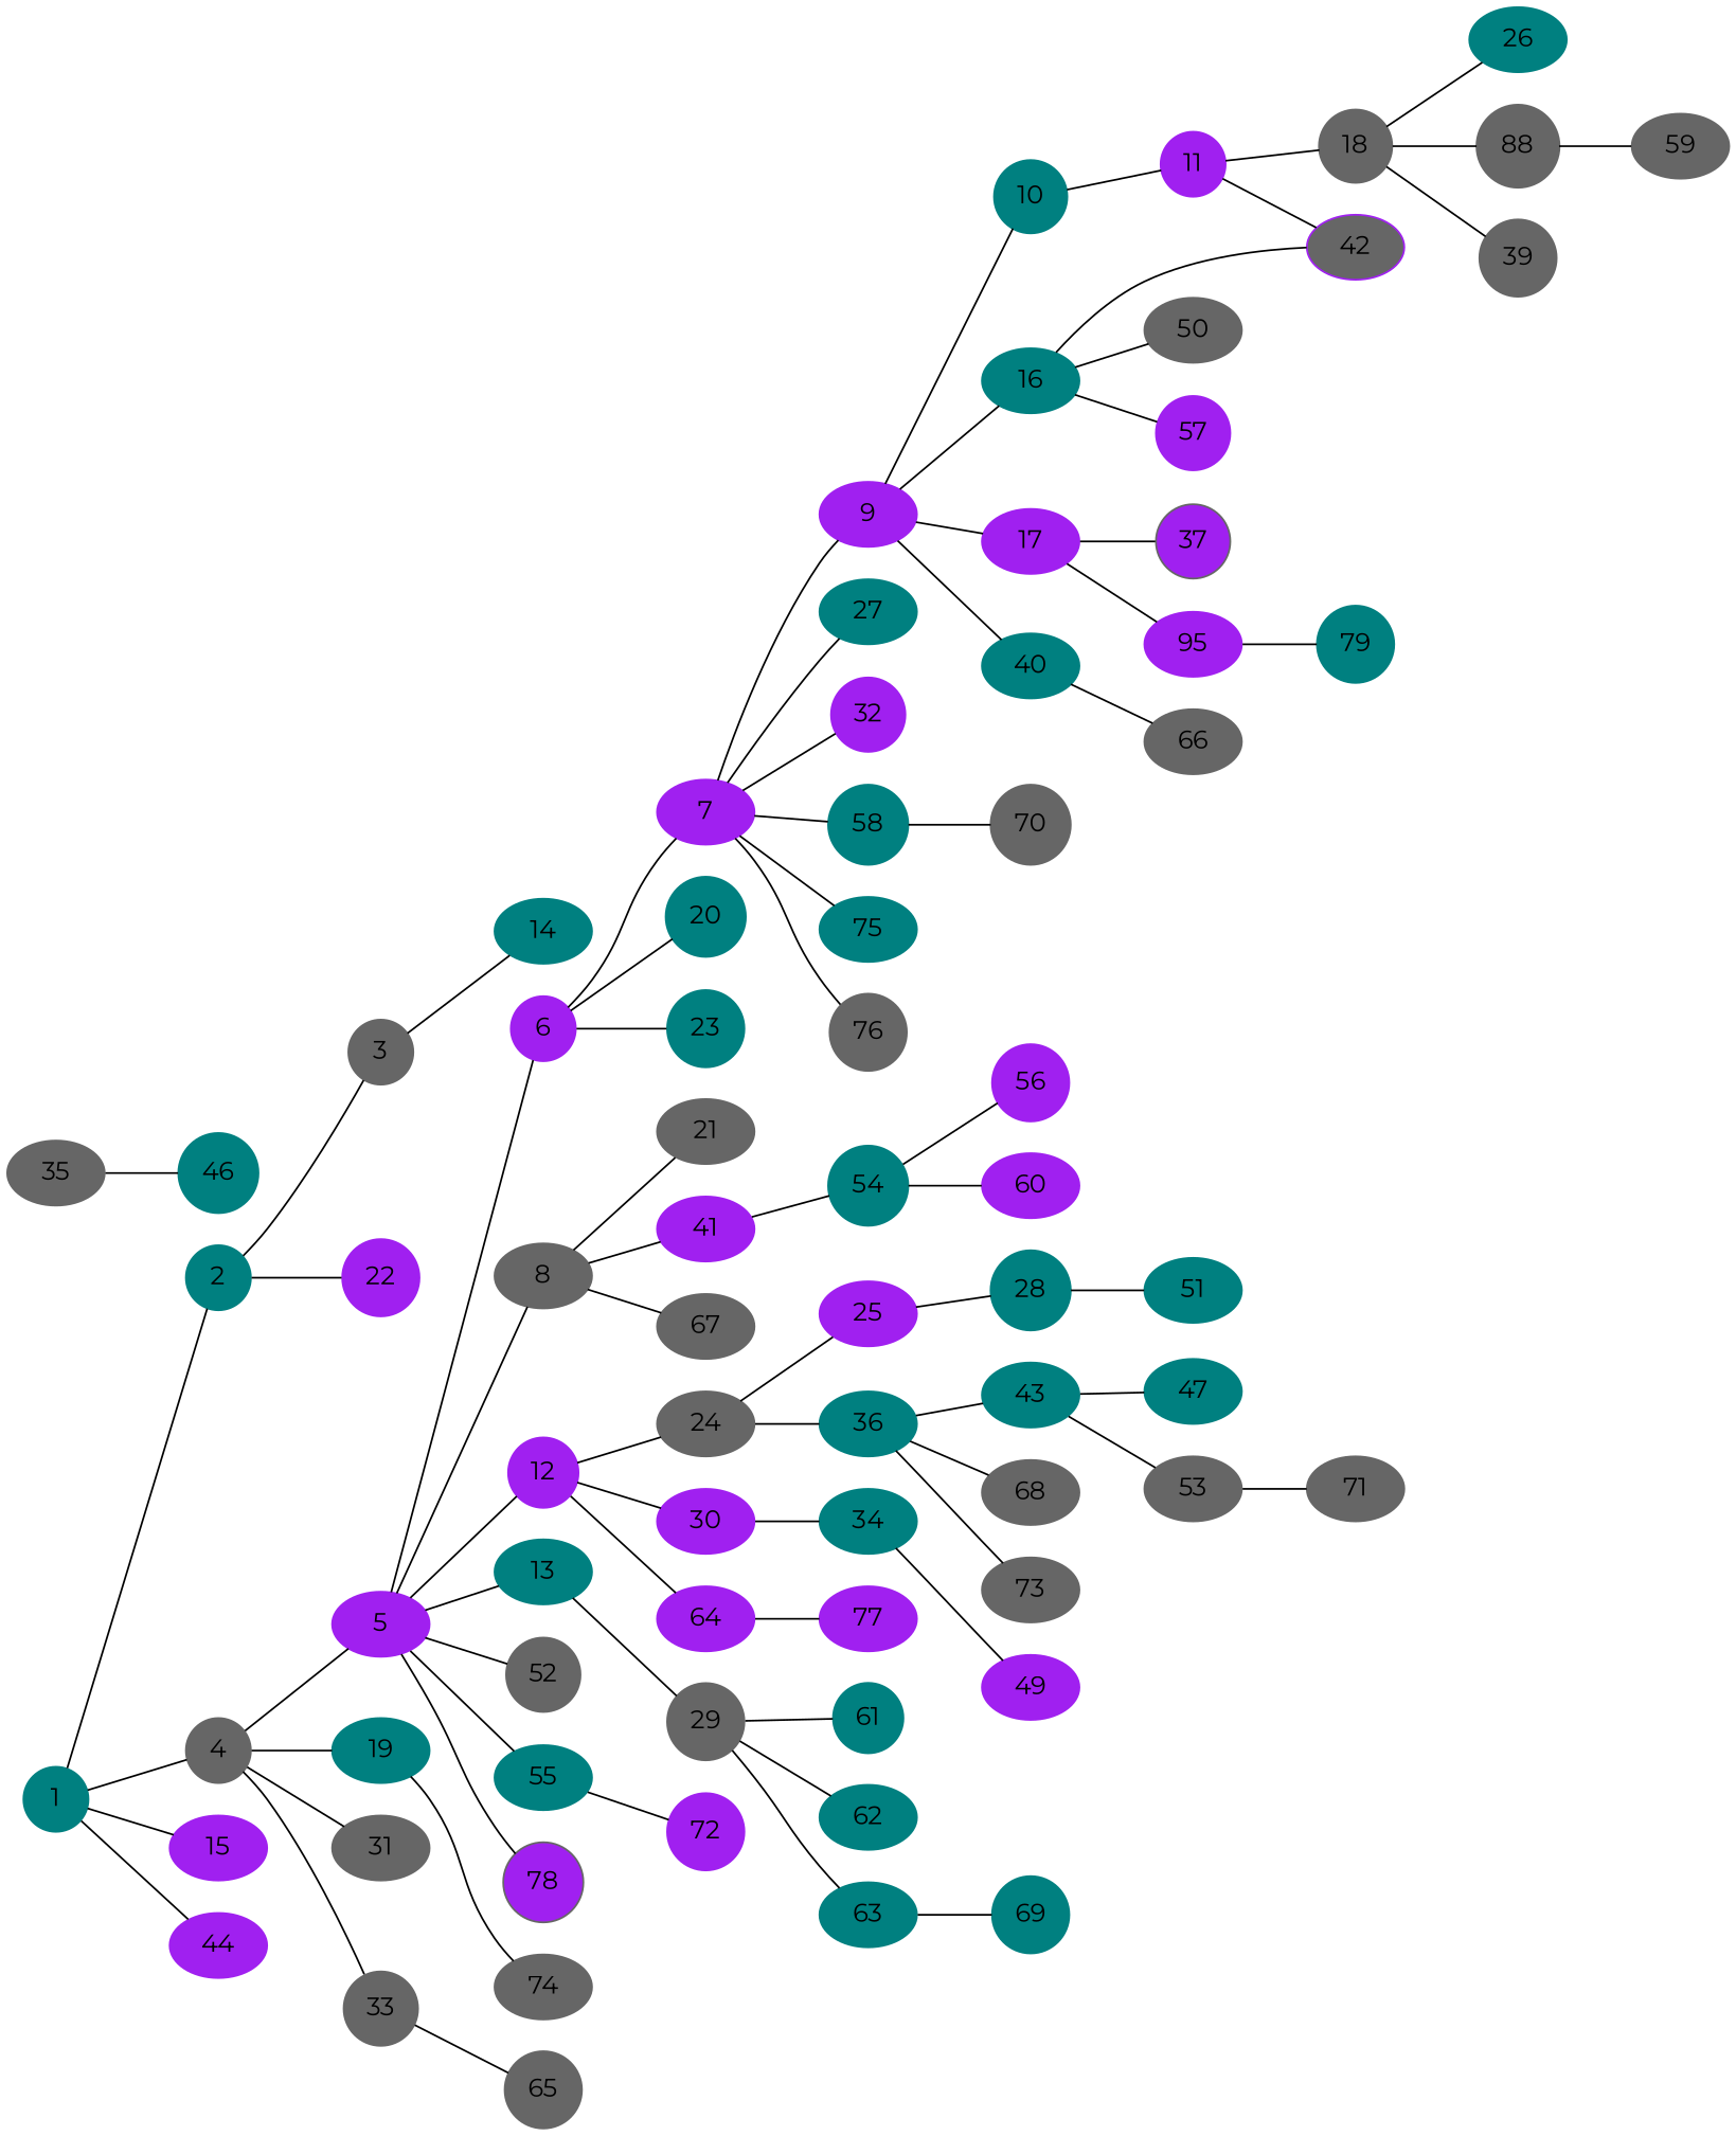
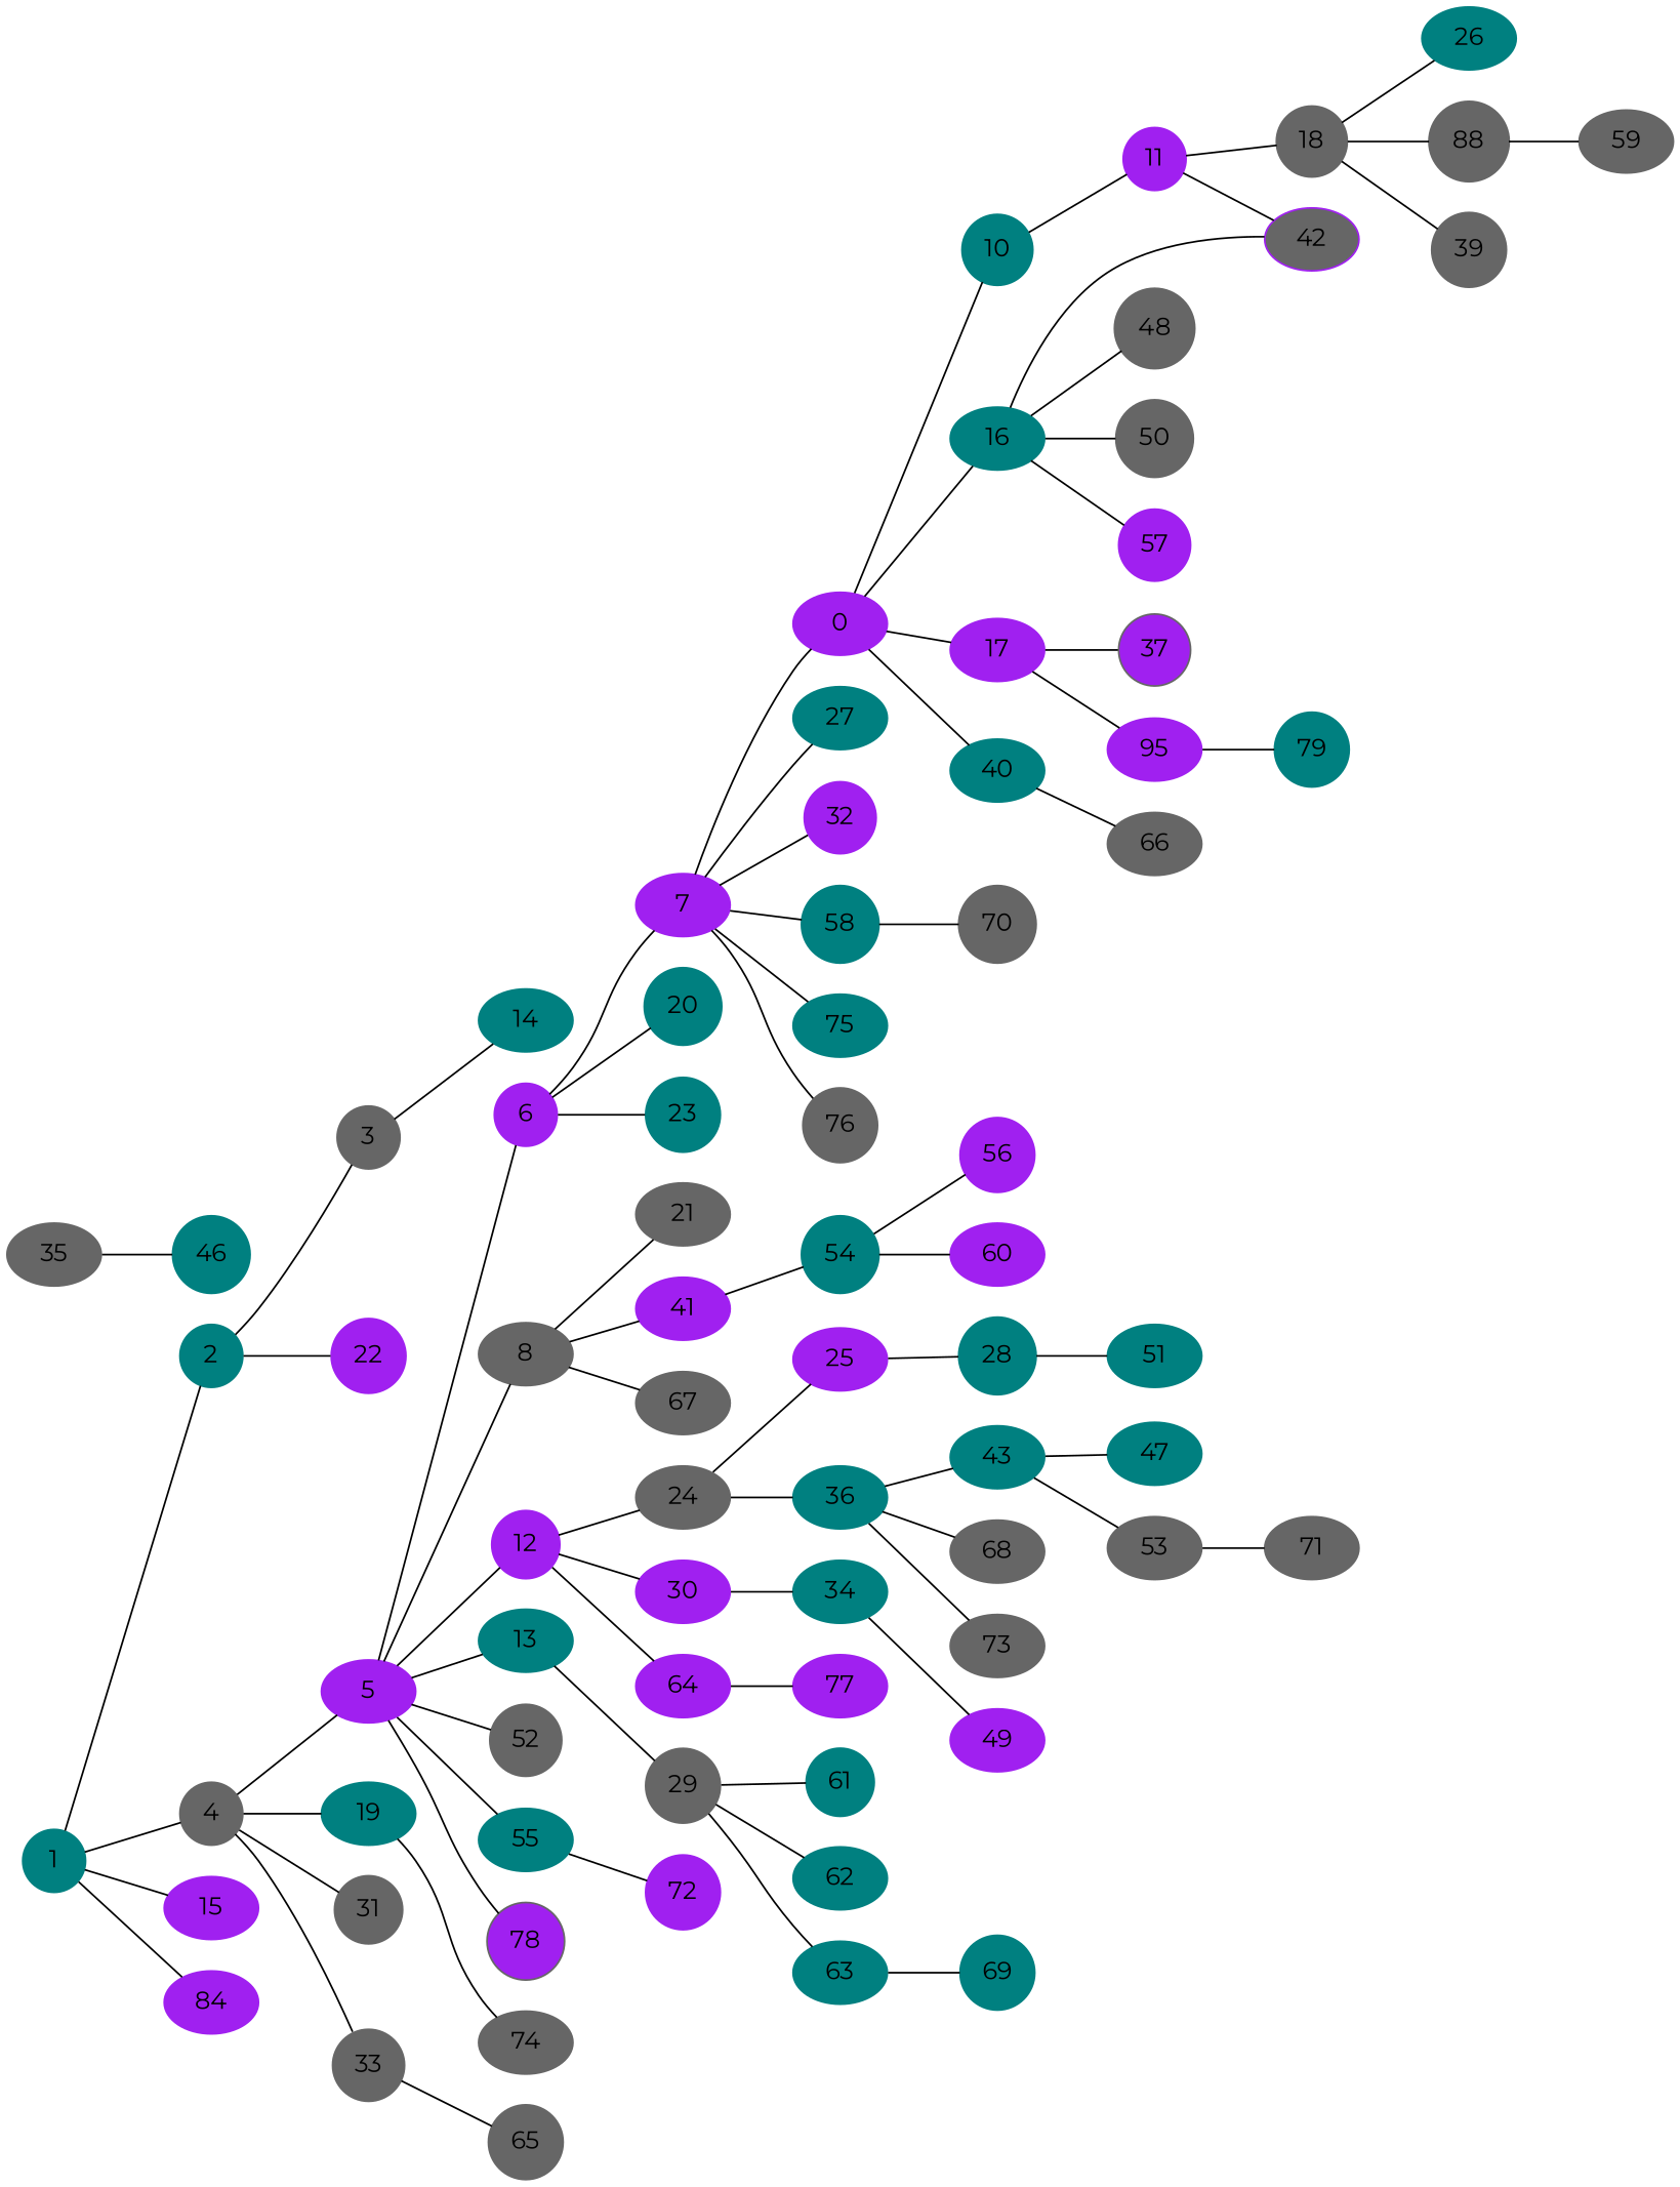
  graph {
    fontname=Montserrat
    rankdir=LR
    node [color=teal fontname=Montserrat shape=ellipse style=filled]
    edge [fontname=Montserrat]
    1 [shape=circle]
    2 [shape=circle]
    4 [color=gray40 shape=circle]
    15 [color=purple]
-   44 [color=purple]
+   44 [color=purple label=84]
    3 [color=gray40 shape=circle]
    22 [color=purple shape=circle]
    5 [color=purple]
    19
-   31 [color=gray40]
+   31 [color=gray40 shape=circle]
    33 [color=gray40 shape=circle]
    14
    6 [color=purple shape=circle]
    8 [color=gray40]
    12 [color=purple shape=circle]
    13
    52 [color=gray40 shape=circle]
    55
    78 [color=gray40 fillcolor=purple shape=circle]
    74 [color=gray40]
    65 [color=gray40 shape=circle]
    7 [color=purple]
    20 [shape=circle]
    23 [shape=circle]
    21 [color=gray40]
    41 [color=purple]
    67 [color=gray40]
    24 [color=gray40]
    30 [color=purple]
    64 [color=purple]
    29 [color=gray40 shape=circle]
    72 [color=purple shape=circle]
-   9 [color=purple]
+   9 [color=purple label=0]
    27
    32 [color=purple shape=circle]
    58 [shape=circle]
    75
    76 [color=gray40 shape=circle]
    10 [shape=circle]
    16
    17 [color=purple]
    40
    70 [color=gray40 shape=circle]
    54 [shape=circle]
    11 [color=purple shape=circle]
    42 [color=purple fillcolor=gray40]
-   50 [color=gray40]
+   48 [color=gray40 shape=circle]
+   50 [color=gray40 shape=circle]
    57 [color=purple shape=circle]
    37 [color=gray40 fillcolor=purple shape=circle]
    n51 [color=purple label=95]
    66 [color=gray40]
    18 [color=gray40 shape=circle]
    26
    n55 [color=gray40 label=88 shape=circle]
    39 [color=gray40 shape=circle]
    35 [color=gray40]
    46 [shape=circle]
    25 [color=purple]
    36
    34
    77 [color=purple]
    61 [shape=circle]
    62
    63
    79 [shape=circle]
    59 [color=gray40]
    28 [shape=circle]
    43
    68 [color=gray40]
    73 [color=gray40]
    51
    69 [shape=circle]
    49 [color=purple]
    47
    53 [color=gray40]
    56 [color=purple shape=circle]
    60 [color=purple]
    71 [color=gray40]
    1 -- 2
    1 -- 4
    1 -- 15
    1 -- 44
    2 -- 3
    2 -- 22
    4 -- 5
    4 -- 19
    4 -- 31
    4 -- 33
    3 -- 14
    5 -- 6
    5 -- 8
    5 -- 12
    5 -- 13
    5 -- 52
    5 -- 55
    5 -- 78
    19 -- 74
    33 -- 65
    6 -- 7
    6 -- 20
    6 -- 23
    8 -- 21
    8 -- 41
    8 -- 67
    12 -- 24
    12 -- 30
    12 -- 64
    13 -- 29
    55 -- 72
    7 -- 9
    7 -- 27
    7 -- 32
    7 -- 58
    7 -- 75
    7 -- 76
    41 -- 54
    24 -- 25
    24 -- 36
    30 -- 34
    64 -- 77
    29 -- 61
    29 -- 62
    29 -- 63
    9 -- 10
    9 -- 16
    9 -- 17
    9 -- 40
    58 -- 70
    10 -- 11
    16 -- 42
+   16 -- 48
    16 -- 50
    16 -- 57
    17 -- 37
    17 -- n51
    40 -- 66
    54 -- 56
    54 -- 60
    11 -- 42
    11 -- 18
    n51 -- 79
    18 -- 26
    18 -- n55
    18 -- 39
    n55 -- 59
    35 -- 46
    25 -- 28
    36 -- 43
    36 -- 68
    36 -- 73
    34 -- 49
    63 -- 69
    28 -- 51
    43 -- 47
    43 -- 53
    53 -- 71
  }
